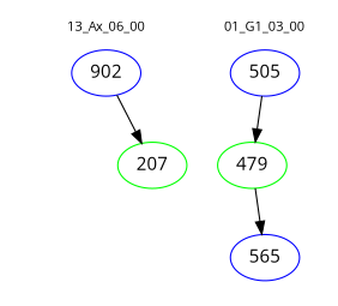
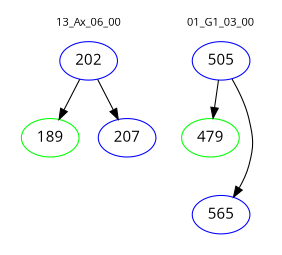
  digraph {
    fontname="Open Sans"
    node [color=blue fontname="Open Sans"]
    edge [color=black fontname="Open Sans"]
-   n1 [label=902]
-   n3 [color=green label=207]
+   n1 [label=202]
+   n2 [color=green label=189]
+   n3 [label=207]
    n4 [label=505]
    n5 [color=green label=479]
    n6 [label=565]
    subgraph cluster_1 {
      color=white
      fontsize=10
      label="13_Ax_06_00"
      n1
+     n2
      n3
    }
    subgraph cluster_2 {
      color=white
      fontsize=10
      label="01_G1_03_00"
      n4
      n5
      n6
    }
+   n1 -> n2
    n1 -> n3
    n4 -> n5
-   n5 -> n6
+   n4 -> n6
  }
